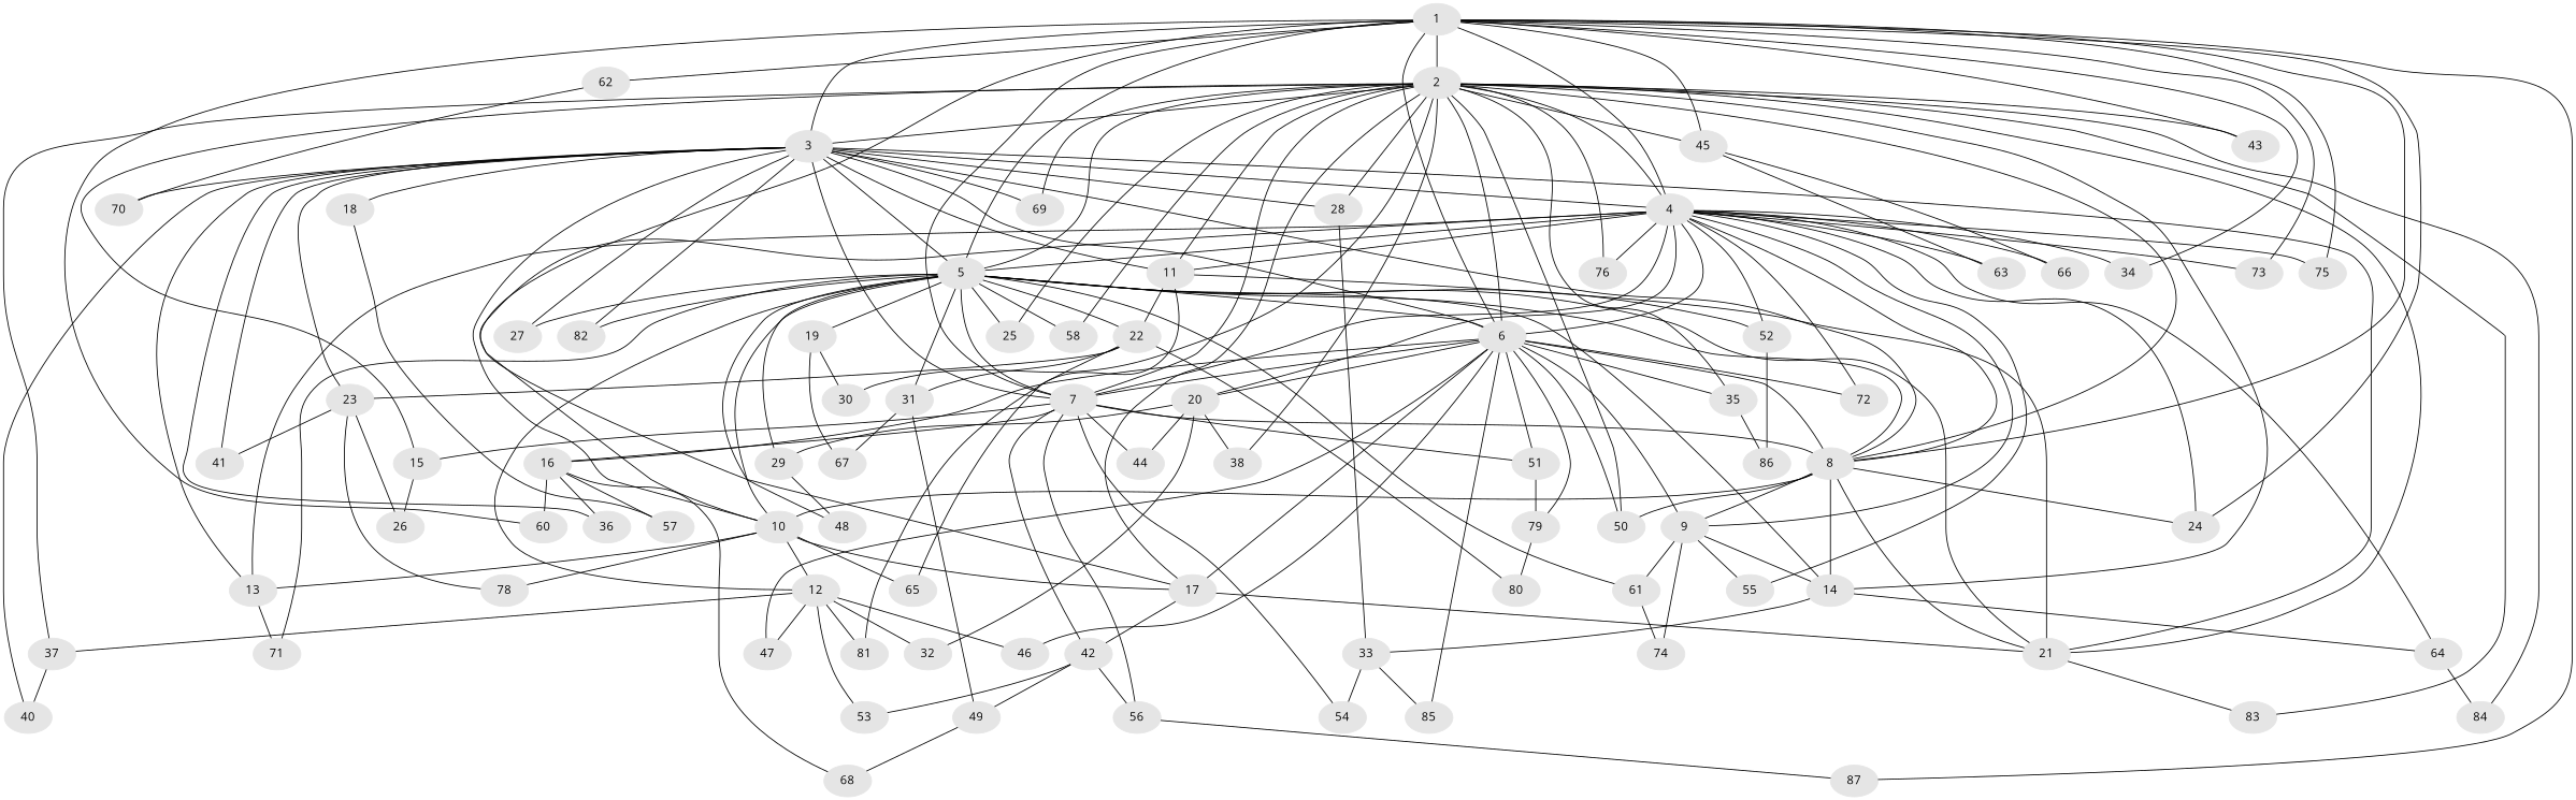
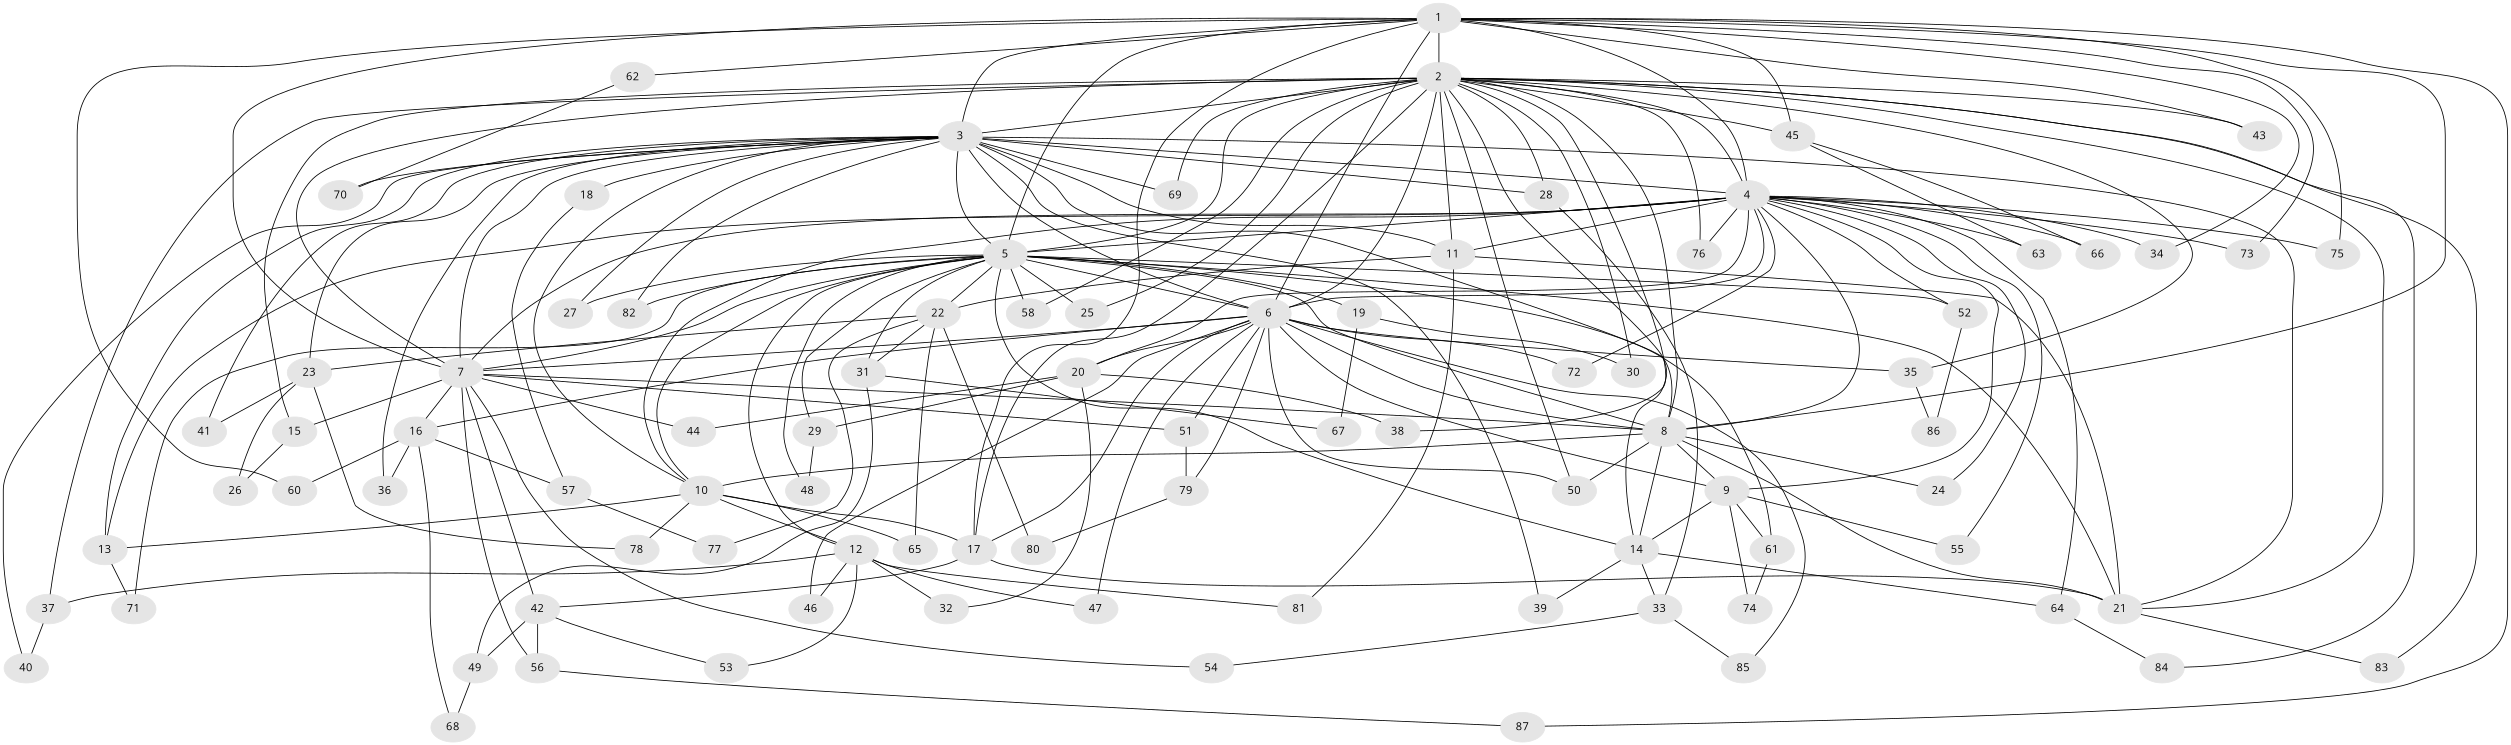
  graph {
    fontname="Open Sans"
    node [color=gray90 fontname="Open Sans" style=filled]
    edge [fontname="Open Sans" weight=1.0]
    1
    2
    3
    4
    5
    6
    7
    8
    17
    24
    34
    43
    45
    60
    62
    73
    75
    87
    11
    14
    15
    21
    25
    28
    30
    35
    37
    38
    50
    58
    69
    76
    83
    84
    10
    13
    18
    23
    27
    36
+   39
    40
    41
    70
    82
    9
    20
    52
    55
    63
    64
    66
    72
    12
    19
    22
    29
    31
    48
    61
    71
    16
    46
    47
    51
    79
    85
    42
    44
    54
    56
    81
    33
    26
    86
    65
    78
    57
    74
    32
    53
    67
+   77
    80
    49
    68
    1 -- 2 [weight=4.0]
    1 -- 3 [weight=3.0]
    1 -- 4 [weight=3.0]
    1 -- 5 [weight=2.0]
    1 -- 6 [weight=2.0]
    1 -- 7 [weight=2.0]
    1 -- 8 [weight=2.0]
    1 -- 17
-   1 -- 24
    1 -- 34
    1 -- 43
    1 -- 45
    1 -- 60
    1 -- 62
    1 -- 73
    1 -- 75
    1 -- 87
    2 -- 3 [weight=2.0]
    2 -- 4 [weight=2.0]
    2 -- 5 [weight=2.0]
    2 -- 6 [weight=2.0]
    2 -- 7 [weight=3.0]
    2 -- 8 [weight=3.0]
    2 -- 17 [weight=2.0]
    2 -- 43
    2 -- 45 [weight=2.0]
    2 -- 11 [weight=3.0]
    2 -- 14 [weight=2.0]
    2 -- 15
    2 -- 21
    2 -- 25
    2 -- 28
    2 -- 30
    2 -- 35
    2 -- 37
    2 -- 38
    2 -- 50
    2 -- 58
    2 -- 69
    2 -- 76
    2 -- 83
    2 -- 84
    3 -- 4
    3 -- 5
    3 -- 6
    3 -- 7
    3 -- 8
    3 -- 11
    3 -- 21
    3 -- 28
    3 -- 69
    3 -- 10
    3 -- 13
    3 -- 18
    3 -- 23
    3 -- 27
    3 -- 36
+   3 -- 39
    3 -- 40
    3 -- 41
    3 -- 70
    3 -- 82
    4 -- 5
    4 -- 6
    4 -- 7
    4 -- 8
    4 -- 24
    4 -- 34
    4 -- 73
    4 -- 75
    4 -- 11
    4 -- 76
    4 -- 10 [weight=3.0]
    4 -- 13
    4 -- 9
    4 -- 20
    4 -- 52
    4 -- 55
    4 -- 63
    4 -- 64
    4 -- 66
    4 -- 72
    5 -- 6 [weight=2.0]
    5 -- 7
    5 -- 8
    5 -- 14
    5 -- 21
    5 -- 25
    5 -- 58
    5 -- 10 [weight=2.0]
    5 -- 27
    5 -- 82
    5 -- 52
    5 -- 12
    5 -- 19
    5 -- 22
    5 -- 29
    5 -- 31
    5 -- 48
    5 -- 61
    5 -- 71
    6 -- 7
    6 -- 8 [weight=2.0]
    6 -- 17
    6 -- 35
    6 -- 50
    6 -- 9 [weight=2.0]
    6 -- 20
    6 -- 72
    6 -- 16
    6 -- 46
    6 -- 47
    6 -- 51
    6 -- 79
    6 -- 85
    7 -- 8
    7 -- 15
    7 -- 16
    7 -- 51
    7 -- 42
    7 -- 44
    7 -- 54
    7 -- 56
    8 -- 24
    8 -- 14 [weight=2.0]
    8 -- 21
    8 -- 50
    8 -- 10 [weight=8.0]
    8 -- 9
    17 -- 21
    17 -- 42
    45 -- 63
    45 -- 66
    62 -- 70
    11 -- 21
    11 -- 22
    11 -- 81
+   14 -- 39
    14 -- 64
    14 -- 33
    15 -- 26
    21 -- 83
    28 -- 33
    35 -- 86
    37 -- 40
    10 -- 17
    10 -- 13
    10 -- 12
    10 -- 65
    10 -- 78
    13 -- 71
    18 -- 57
    23 -- 41
    23 -- 26
    23 -- 78
    9 -- 14
    9 -- 55
    9 -- 61
    9 -- 74
    20 -- 38
    20 -- 29
    20 -- 44
    20 -- 32
    52 -- 86
    64 -- 84
    12 -- 37
    12 -- 46
    12 -- 47
    12 -- 81
    12 -- 32
    12 -- 53
    19 -- 30
    19 -- 67
    22 -- 23
    22 -- 31
    22 -- 65
+   22 -- 77
    22 -- 80
    29 -- 48
    31 -- 67
    31 -- 49
    61 -- 74
    16 -- 60
    16 -- 36
    16 -- 57
    16 -- 68
    51 -- 79
    79 -- 80
    42 -- 56
    42 -- 53
    42 -- 49
    56 -- 87
    33 -- 85
    33 -- 54
+   57 -- 77
    49 -- 68
  }
